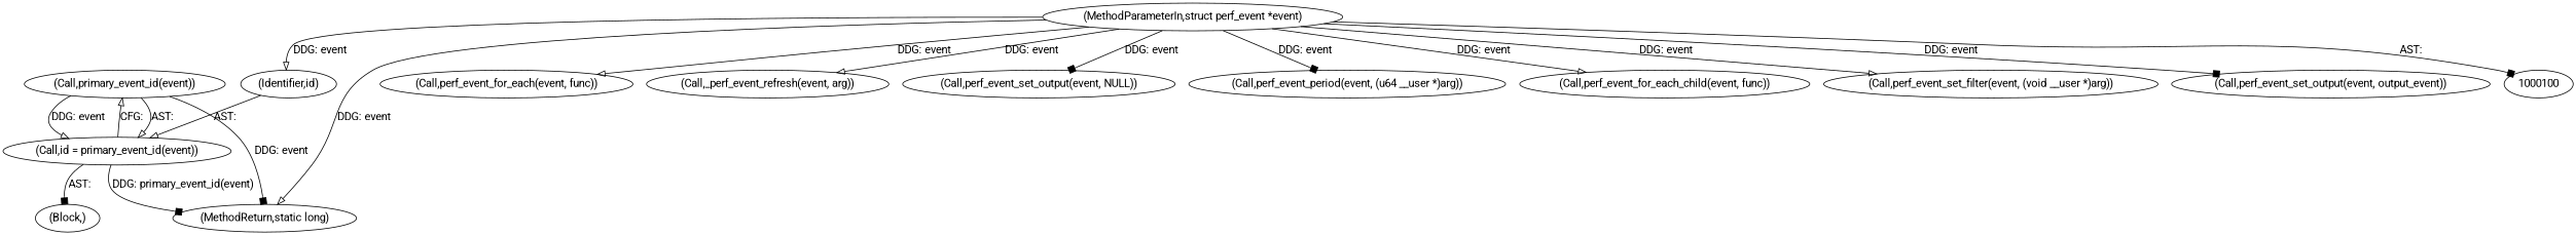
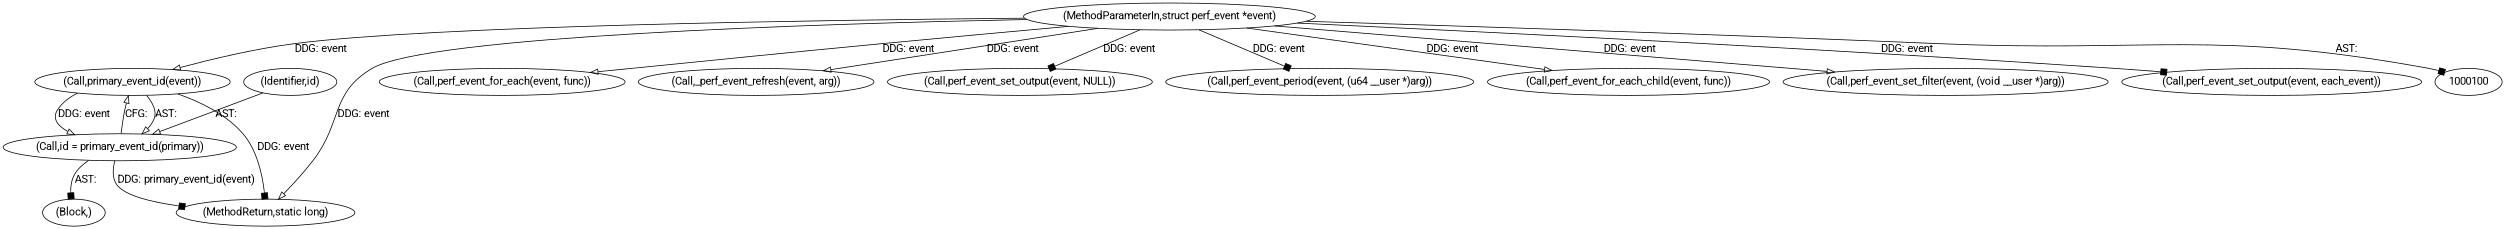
  digraph {
    fontname=Roboto
    node [fontname=Roboto]
    edge [arrowhead=onormal fontname=Roboto]
    n1 [label="(Call,primary_event_id(event))"]
-   n2 [label="(Call,id = primary_event_id(event))"]
+   n2 [label="(Call,id = primary_event_id(primary))"]
    n3 [label="(MethodReturn,static long)"]
    n4 [label="(Block,)"]
    n5 [label="(MethodParameterIn,struct perf_event *event)"]
    n6 [label="(Call,perf_event_for_each(event, func))"]
    n7 [label="(Call,_perf_event_refresh(event, arg))"]
    n8 [label="(Call,perf_event_set_output(event, NULL))"]
    n9 [label="(Call,perf_event_period(event, (u64 __user *)arg))"]
    n10 [label="(Call,perf_event_for_each_child(event, func))"]
    n11 [label="(Call,perf_event_set_filter(event, (void __user *)arg))"]
-   n12 [label="(Call,perf_event_set_output(event, output_event))"]
+   n12 [label="(Call,perf_event_set_output(event, each_event))"]
    1000100
    n14 [label="(Identifier,id)"]
    n1 -> n2 [label="AST: "]
    n1 -> n2 [label="DDG: event"]
    n1 -> n3 [arrowhead=box label="DDG: event"]
    n2 -> n1 [label="CFG: "]
    n2 -> n3 [arrowhead=box label="DDG: primary_event_id(event)"]
    n2 -> n4 [arrowhead=box label="AST: "]
-   n5 -> n14 [label="DDG: event"]
+   n5 -> n1 [label="DDG: event"]
    n5 -> n3 [label="DDG: event"]
    n5 -> n6 [label="DDG: event"]
    n5 -> n7 [label="DDG: event"]
    n5 -> n8 [arrowhead=box label="DDG: event"]
    n5 -> n9 [arrowhead=box label="DDG: event"]
    n5 -> n10 [label="DDG: event"]
    n5 -> n11 [label="DDG: event"]
    n5 -> n12 [arrowhead=box label="DDG: event"]
    n5 -> 1000100 [arrowhead=box label="AST: "]
    n14 -> n2 [label="AST: "]
  }
